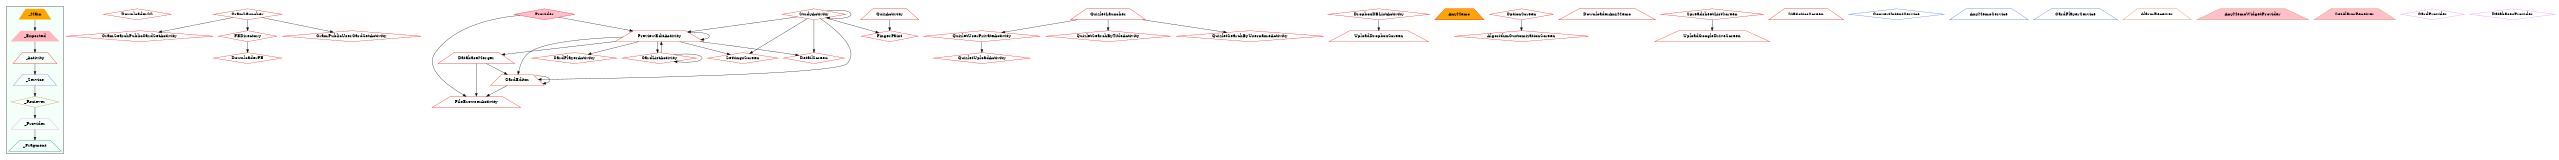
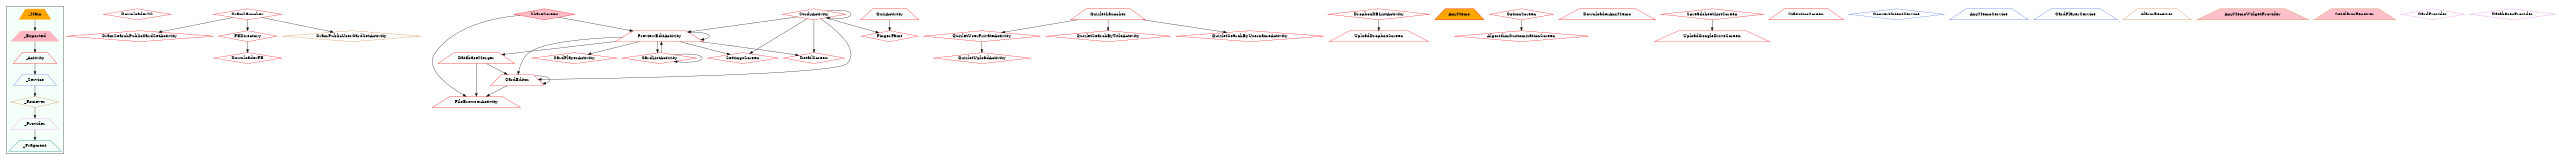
  digraph {
    node [color=red shape=diamond]
    _Activity [shape=trapezium]
    _Service [color=royalblue shape=trapezium]
    _Reciever [color=peru]
    _Provider [color=violet shape=trapezium]
    _Fragment [color=teal shape=trapezium]
    _Main [color=mintcream fillcolor=orange shape=trapezium style=filled]
    _Exported [color=mintcream fillcolor=lightpink shape=trapezium style=filled]
    DownloaderSS
    FEDirectory
    DownloaderFE
    PreviewEditActivity [shape=trapezium]
    CardPlayerActivity
    CardListActivity
    SettingsScreen
    DatabaseMerger [shape=trapezium]
    DetailScreen
    CardEditor [shape=trapezium]
    FileBrowserActivity [shape=trapezium]
    QuizletLauncher [shape=trapezium]
    QuizletSearchByTitleActivity
    QuizletSearchByUsernameActivity
    QuizletUserPrivateActivity
    QuizletUploadActivity
    UploadDropboxScreen [shape=trapezium]
    StudyActivity
    FingerPaint
-   ShareScreen [fillcolor=pink style=filled label=Provider]
+   ShareScreen [fillcolor=pink style=filled]
    AnyMemo [fillcolor=orange shape=trapezium style=filled]
    DropboxDBListActivity
    OptionScreen
    AlgorithmCustomizationScreen
    QuizActivity [shape=trapezium]
    DownloaderAnyMemo [shape=trapezium]
    UploadGoogleDriveScreen [shape=trapezium]
    SpreadsheetListScreen
    StatisticsScreen [shape=trapezium]
    CramLauncher
-   CramPublicUserCardSetActivity
+   CramPublicUserCardSetActivity [color=peru]
    CramSearchPublicCardSetActivity
    ConvertIntentService [color=royalblue]
    AnyMemoService [color=royalblue shape=trapezium]
    CardPlayerService [color=royalblue shape=trapezium]
    AlarmReceiver [color=peru shape=trapezium]
    AnyMemoWidgetProvider [color=peru fillcolor=pink shape=trapezium style=filled]
    SetAlarmReceiver [color=peru fillcolor=pink shape=trapezium style=filled]
    CardProvider [color=violet]
    DatabasesProvider [color=violet]
    subgraph cluster_1 {
      bgcolor=mintcream
      _Activity
      _Service
      _Reciever
      _Provider
      _Fragment
      _Main
      _Exported
    }
    _Activity -> _Service
    _Service -> _Reciever
    _Reciever -> _Provider
    _Provider -> _Fragment
    _Main -> _Exported
    _Exported -> _Activity
    FEDirectory -> DownloaderFE
    PreviewEditActivity -> PreviewEditActivity
    PreviewEditActivity -> CardPlayerActivity
    PreviewEditActivity -> CardListActivity
    PreviewEditActivity -> SettingsScreen
    PreviewEditActivity -> DatabaseMerger
    PreviewEditActivity -> DetailScreen
    PreviewEditActivity -> CardEditor
    CardListActivity -> PreviewEditActivity
    CardListActivity -> CardListActivity
    DatabaseMerger -> CardEditor
    DatabaseMerger -> FileBrowserActivity
    CardEditor -> CardEditor
    CardEditor -> FileBrowserActivity
    QuizletLauncher -> QuizletSearchByTitleActivity
    QuizletLauncher -> QuizletSearchByUsernameActivity
    QuizletLauncher -> QuizletUserPrivateActivity
    QuizletUserPrivateActivity -> QuizletUploadActivity
    StudyActivity -> PreviewEditActivity
    StudyActivity -> SettingsScreen
    StudyActivity -> DetailScreen
    StudyActivity -> CardEditor
    StudyActivity -> StudyActivity
    StudyActivity -> FingerPaint
    ShareScreen -> PreviewEditActivity
    ShareScreen -> FileBrowserActivity
    DropboxDBListActivity -> UploadDropboxScreen
    OptionScreen -> AlgorithmCustomizationScreen
    QuizActivity -> FingerPaint
    SpreadsheetListScreen -> UploadGoogleDriveScreen
    CramLauncher -> FEDirectory
    CramLauncher -> CramPublicUserCardSetActivity
    CramLauncher -> CramSearchPublicCardSetActivity
  }
